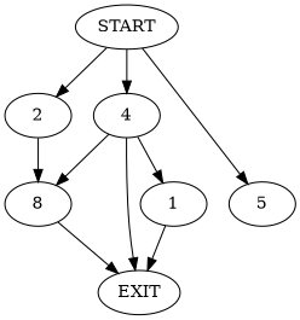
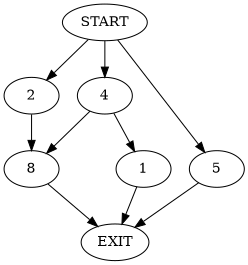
  digraph {
    n1 [label=START]
    2
    4
    5
    n5 [label=EXIT]
    1
    n7 [label=8]
    n1 -> 2
    n1 -> 4
    n1 -> 5
    2 -> n7
    4 -> 1
    4 -> n7
-   4 -> n5
+   5 -> n5
    1 -> n5
    n7 -> n5
  }
